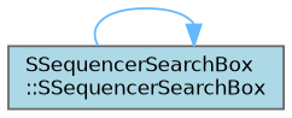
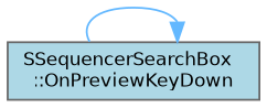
  digraph {
    rankdir=LR
-   n1 [color=gray40 fillcolor=lightblue fontcolor=black fontname=Helvetica fontsize=10 height=0.2 label="SSequencerSearchBox\l::SSequencerSearchBox" shape=box style=filled width=0.4]
+   n1 [color=gray40 fillcolor=lightblue fontcolor=black fontname=Helvetica fontsize=10 height=0.2 label="SSequencerSearchBox\l::OnPreviewKeyDown" shape=box style=filled width=0.4]
    n1 -> n1 [color=steelblue1 fontname=Helvetica fontsize=10 labelfontname=Helvetica labelfontsize=10 style=solid]
  }
